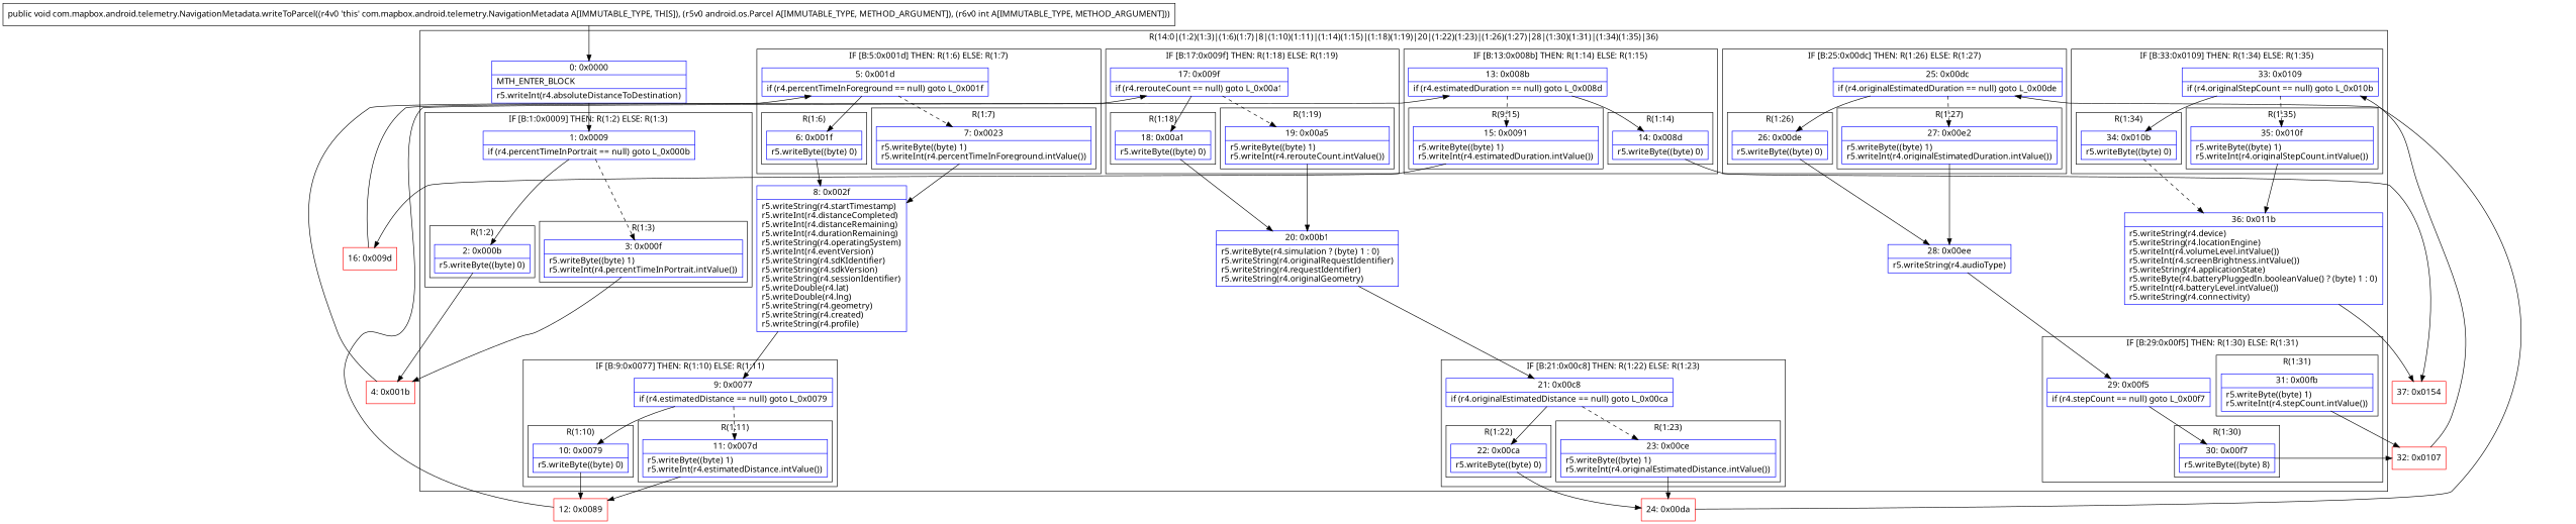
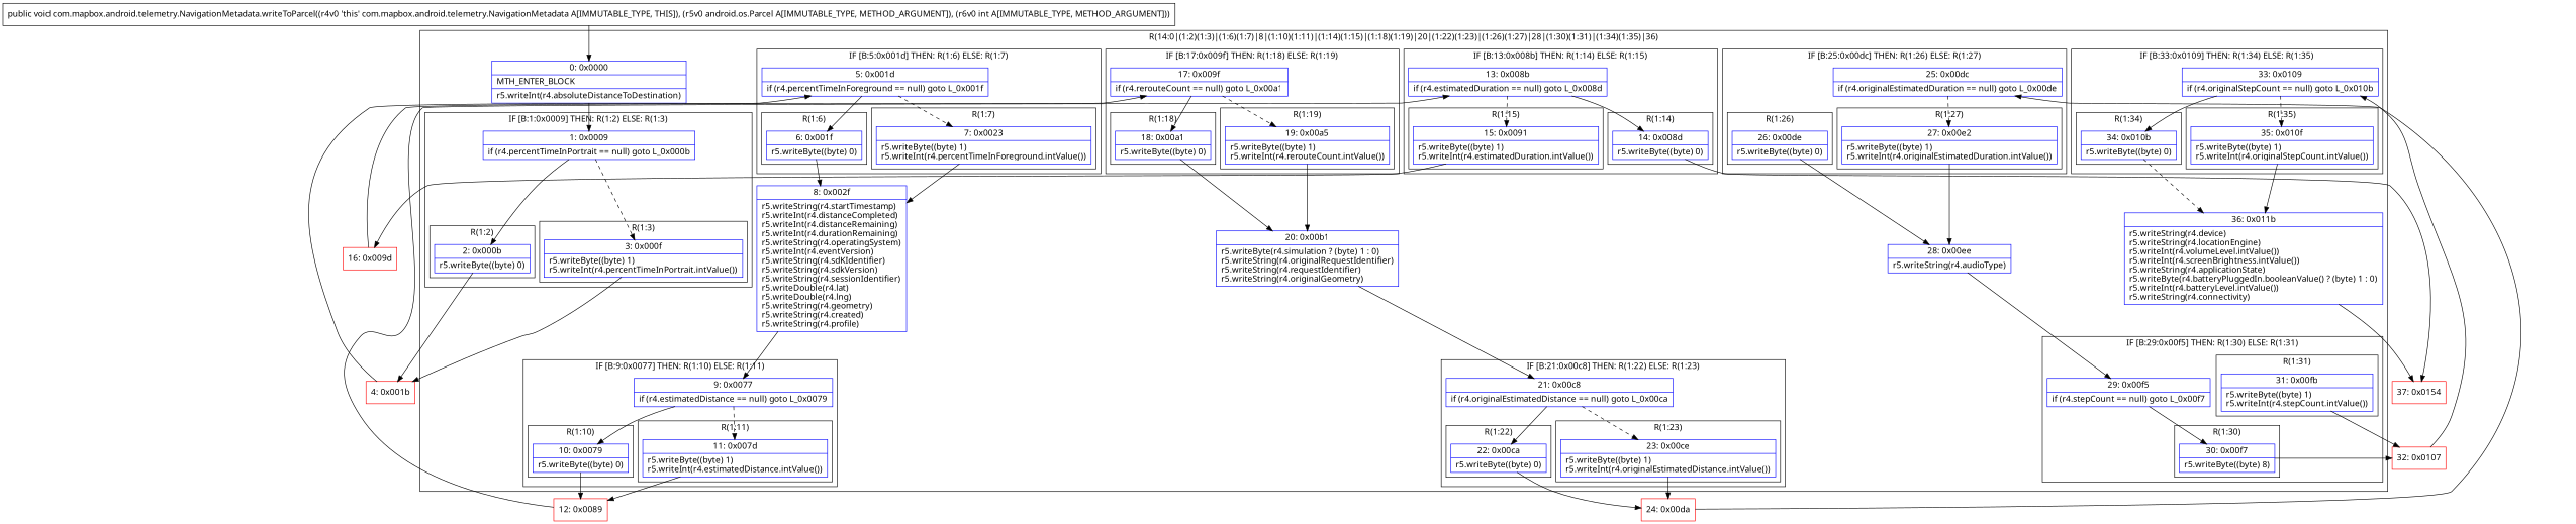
  digraph {
    fontname="Noto Sans"
    node [color=blue fontname="Noto Sans" shape=record]
    edge [fontname="Noto Sans"]
    n1 [label="{2\:\ 0x000b|r5.writeByte((byte) 0)\l}"]
    n2 [label="{3\:\ 0x000f|r5.writeByte((byte) 1)\lr5.writeInt(r4.percentTimeInPortrait.intValue())\l}"]
    n3 [label="{1\:\ 0x0009|if (r4.percentTimeInPortrait == null) goto L_0x000b\l}"]
    n4 [label="{6\:\ 0x001f|r5.writeByte((byte) 0)\l}"]
    n5 [label="{7\:\ 0x0023|r5.writeByte((byte) 1)\lr5.writeInt(r4.percentTimeInForeground.intValue())\l}"]
    n6 [label="{5\:\ 0x001d|if (r4.percentTimeInForeground == null) goto L_0x001f\l}"]
    n7 [label="{10\:\ 0x0079|r5.writeByte((byte) 0)\l}"]
    n8 [label="{11\:\ 0x007d|r5.writeByte((byte) 1)\lr5.writeInt(r4.estimatedDistance.intValue())\l}"]
    n9 [label="{9\:\ 0x0077|if (r4.estimatedDistance == null) goto L_0x0079\l}"]
    n10 [label="{14\:\ 0x008d|r5.writeByte((byte) 0)\l}"]
    n11 [label="{15\:\ 0x0091|r5.writeByte((byte) 1)\lr5.writeInt(r4.estimatedDuration.intValue())\l}"]
    n12 [label="{13\:\ 0x008b|if (r4.estimatedDuration == null) goto L_0x008d\l}"]
    n13 [label="{18\:\ 0x00a1|r5.writeByte((byte) 0)\l}"]
    n14 [label="{19\:\ 0x00a5|r5.writeByte((byte) 1)\lr5.writeInt(r4.rerouteCount.intValue())\l}"]
    n15 [label="{17\:\ 0x009f|if (r4.rerouteCount == null) goto L_0x00a1\l}"]
    n16 [label="{22\:\ 0x00ca|r5.writeByte((byte) 0)\l}"]
    n17 [label="{23\:\ 0x00ce|r5.writeByte((byte) 1)\lr5.writeInt(r4.originalEstimatedDistance.intValue())\l}"]
    n18 [label="{21\:\ 0x00c8|if (r4.originalEstimatedDistance == null) goto L_0x00ca\l}"]
    n19 [label="{26\:\ 0x00de|r5.writeByte((byte) 0)\l}"]
    n20 [label="{27\:\ 0x00e2|r5.writeByte((byte) 1)\lr5.writeInt(r4.originalEstimatedDuration.intValue())\l}"]
    n21 [label="{25\:\ 0x00dc|if (r4.originalEstimatedDuration == null) goto L_0x00de\l}"]
    n22 [label="{30\:\ 0x00f7|r5.writeByte((byte) 8)\l}"]
    n23 [label="{31\:\ 0x00fb|r5.writeByte((byte) 1)\lr5.writeInt(r4.stepCount.intValue())\l}"]
    n24 [label="{29\:\ 0x00f5|if (r4.stepCount == null) goto L_0x00f7\l}"]
    n25 [label="{34\:\ 0x010b|r5.writeByte((byte) 0)\l}"]
    n26 [label="{35\:\ 0x010f|r5.writeByte((byte) 1)\lr5.writeInt(r4.originalStepCount.intValue())\l}"]
    n27 [label="{33\:\ 0x0109|if (r4.originalStepCount == null) goto L_0x010b\l}"]
    n28 [label="{0\:\ 0x0000|MTH_ENTER_BLOCK\l|r5.writeInt(r4.absoluteDistanceToDestination)\l}"]
    n29 [label="{8\:\ 0x002f|r5.writeString(r4.startTimestamp)\lr5.writeInt(r4.distanceCompleted)\lr5.writeInt(r4.distanceRemaining)\lr5.writeInt(r4.durationRemaining)\lr5.writeString(r4.operatingSystem)\lr5.writeInt(r4.eventVersion)\lr5.writeString(r4.sdKIdentifier)\lr5.writeString(r4.sdkVersion)\lr5.writeString(r4.sessionIdentifier)\lr5.writeDouble(r4.lat)\lr5.writeDouble(r4.lng)\lr5.writeString(r4.geometry)\lr5.writeString(r4.created)\lr5.writeString(r4.profile)\l}"]
    n30 [label="{20\:\ 0x00b1|r5.writeByte(r4.simulation ? (byte) 1 : 0)\lr5.writeString(r4.originalRequestIdentifier)\lr5.writeString(r4.requestIdentifier)\lr5.writeString(r4.originalGeometry)\l}"]
    n31 [label="{28\:\ 0x00ee|r5.writeString(r4.audioType)\l}"]
    n32 [label="{36\:\ 0x011b|r5.writeString(r4.device)\lr5.writeString(r4.locationEngine)\lr5.writeInt(r4.volumeLevel.intValue())\lr5.writeInt(r4.screenBrightness.intValue())\lr5.writeString(r4.applicationState)\lr5.writeByte(r4.batteryPluggedIn.booleanValue() ? (byte) 1 : 0)\lr5.writeInt(r4.batteryLevel.intValue())\lr5.writeString(r4.connectivity)\l}"]
    n33 [color=red label="{4\:\ 0x001b}"]
    n34 [color=red label="{12\:\ 0x0089}"]
    n35 [color=red label="{37\:\ 0x0154}"]
    n36 [color=red label="{16\:\ 0x009d}"]
    n37 [color=red label="{24\:\ 0x00da}"]
    n38 [color=red label="{32\:\ 0x0107}"]
    n39 [label="{public void com.mapbox.android.telemetry.NavigationMetadata.writeToParcel((r4v0 'this' com.mapbox.android.telemetry.NavigationMetadata A[IMMUTABLE_TYPE, THIS]), (r5v0 android.os.Parcel A[IMMUTABLE_TYPE, METHOD_ARGUMENT]), (r6v0 int A[IMMUTABLE_TYPE, METHOD_ARGUMENT])) }" color=""]
    subgraph cluster_1 {
      label="R(14:0|(1:2)(1:3)|(1:6)(1:7)|8|(1:10)(1:11)|(1:14)(1:15)|(1:18)(1:19)|20|(1:22)(1:23)|(1:26)(1:27)|28|(1:30)(1:31)|(1:34)(1:35)|36)"
      n28
      n29
      n30
      n31
      n32
      subgraph cluster_2 {
        label="IF [B:1:0x0009] THEN: R(1:2) ELSE: R(1:3)"
        n3
        subgraph cluster_3 {
          label="R(1:2)"
          n1
        }
        subgraph cluster_4 {
          label="R(1:3)"
          n2
        }
      }
      subgraph cluster_5 {
        label="IF [B:5:0x001d] THEN: R(1:6) ELSE: R(1:7)"
        n6
        subgraph cluster_6 {
          label="R(1:6)"
          n4
        }
        subgraph cluster_7 {
          label="R(1:7)"
          n5
        }
      }
      subgraph cluster_8 {
        label="IF [B:9:0x0077] THEN: R(1:10) ELSE: R(1:11)"
        n9
        subgraph cluster_9 {
          label="R(1:10)"
          n7
        }
        subgraph cluster_10 {
          label="R(1:11)"
          n8
        }
      }
      subgraph cluster_11 {
        label="IF [B:13:0x008b] THEN: R(1:14) ELSE: R(1:15)"
        n12
        subgraph cluster_12 {
          label="R(1:14)"
          n10
        }
        subgraph cluster_13 {
-         label="R(9:15)"
+         label="R(1:15)"
          n11
        }
      }
      subgraph cluster_14 {
        label="IF [B:17:0x009f] THEN: R(1:18) ELSE: R(1:19)"
        n15
        subgraph cluster_15 {
          label="R(1:18)"
          n13
        }
        subgraph cluster_16 {
          label="R(1:19)"
          n14
        }
      }
      subgraph cluster_17 {
        label="IF [B:21:0x00c8] THEN: R(1:22) ELSE: R(1:23)"
        n18
        subgraph cluster_18 {
          label="R(1:22)"
          n16
        }
        subgraph cluster_19 {
          label="R(1:23)"
          n17
        }
      }
      subgraph cluster_20 {
        label="IF [B:25:0x00dc] THEN: R(1:26) ELSE: R(1:27)"
        n21
        subgraph cluster_21 {
          label="R(1:26)"
          n19
        }
        subgraph cluster_22 {
          label="R(1:27)"
          n20
        }
      }
      subgraph cluster_23 {
        label="IF [B:29:0x00f5] THEN: R(1:30) ELSE: R(1:31)"
        n24
        subgraph cluster_24 {
          label="R(1:30)"
          n22
        }
        subgraph cluster_25 {
          label="R(1:31)"
          n23
        }
      }
      subgraph cluster_26 {
        label="IF [B:33:0x0109] THEN: R(1:34) ELSE: R(1:35)"
        n27
        subgraph cluster_27 {
          label="R(1:34)"
          n25
        }
        subgraph cluster_28 {
          label="R(1:35)"
          n26
        }
      }
    }
    n1 -> n33
    n2 -> n33
    n3 -> n1
    n3 -> n2 [style=dashed]
    n4 -> n29
    n5 -> n29
    n6 -> n4
    n6 -> n5 [style=dashed]
    n7 -> n34
    n8 -> n34
    n9 -> n7
    n9 -> n8 [style=dashed]
    n10 -> n35
    n11 -> n36
    n12 -> n10
    n12 -> n11 [style=dashed]
    n13 -> n30
    n14 -> n30
    n15 -> n13
    n15 -> n14 [style=dashed]
    n16 -> n37
    n17 -> n37
    n18 -> n16
    n18 -> n17 [style=dashed]
    n19 -> n31
    n20 -> n31
-   n21 -> n19
    n21 -> n20 [style=dashed]
    n22 -> n38
    n23 -> n38
    n24 -> n22
    n25 -> n32 [style=dashed]
    n26 -> n32
    n27 -> n25
    n27 -> n26 [style=dashed]
    n28 -> n3
    n29 -> n9
    n30 -> n18
    n31 -> n24
    n32 -> n35
    n33 -> n6
    n34 -> n12
    n36 -> n15
    n37 -> n21
    n38 -> n27
    n39 -> n28
  }
